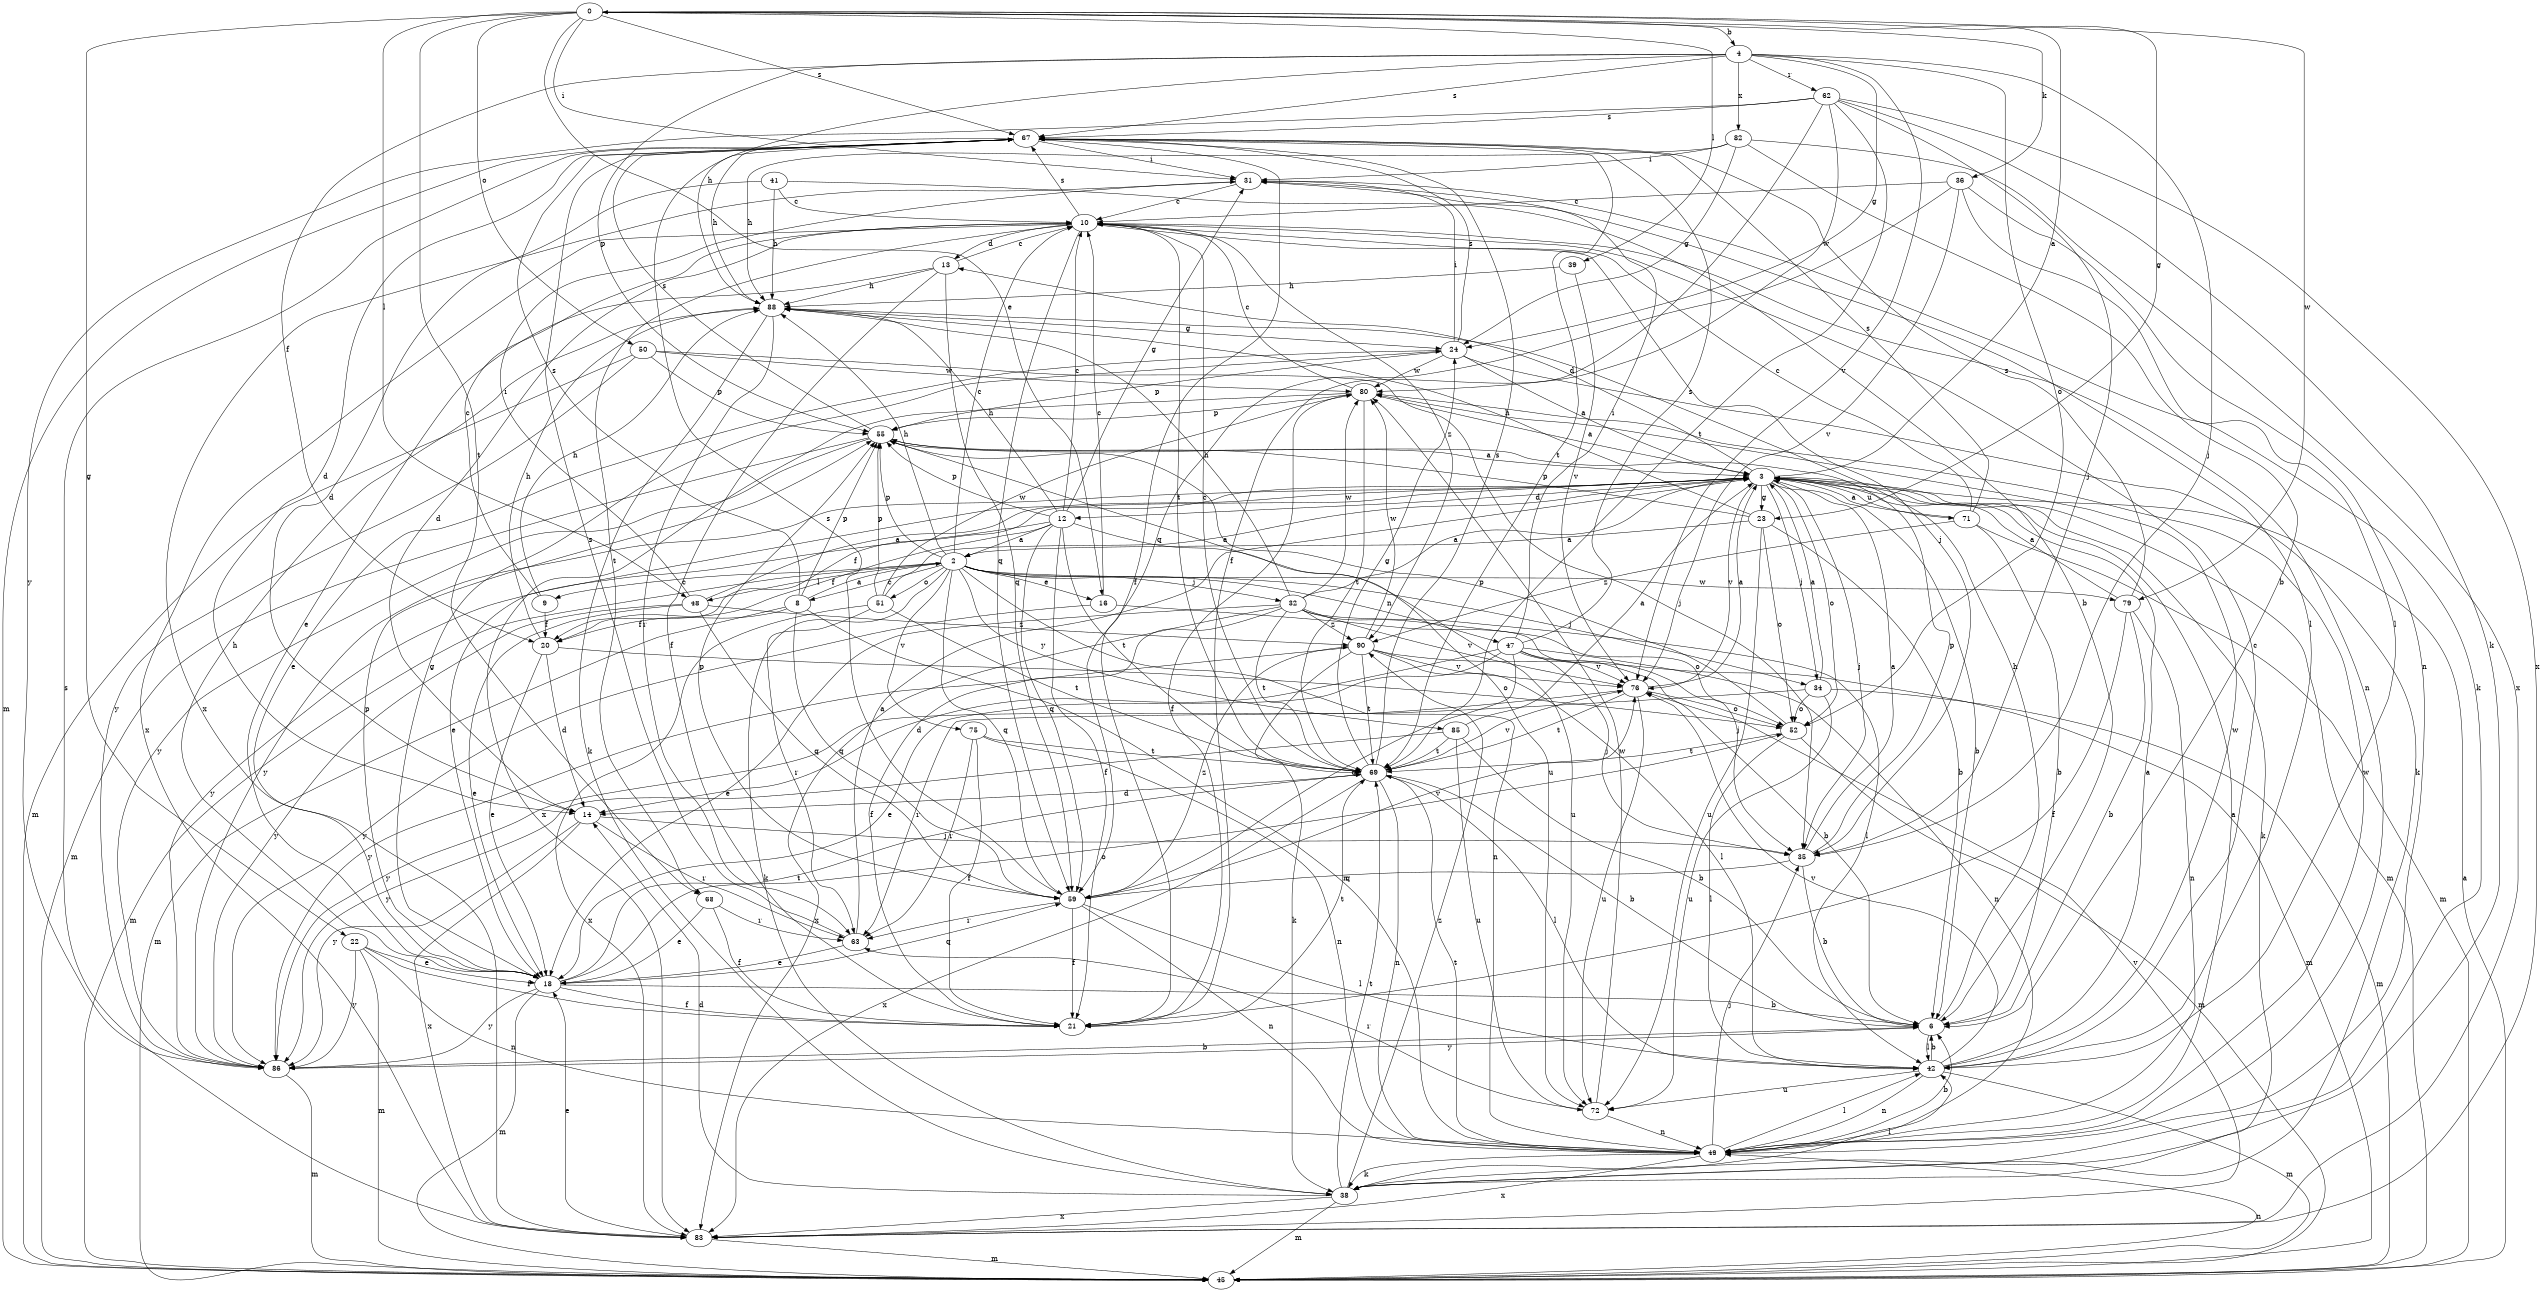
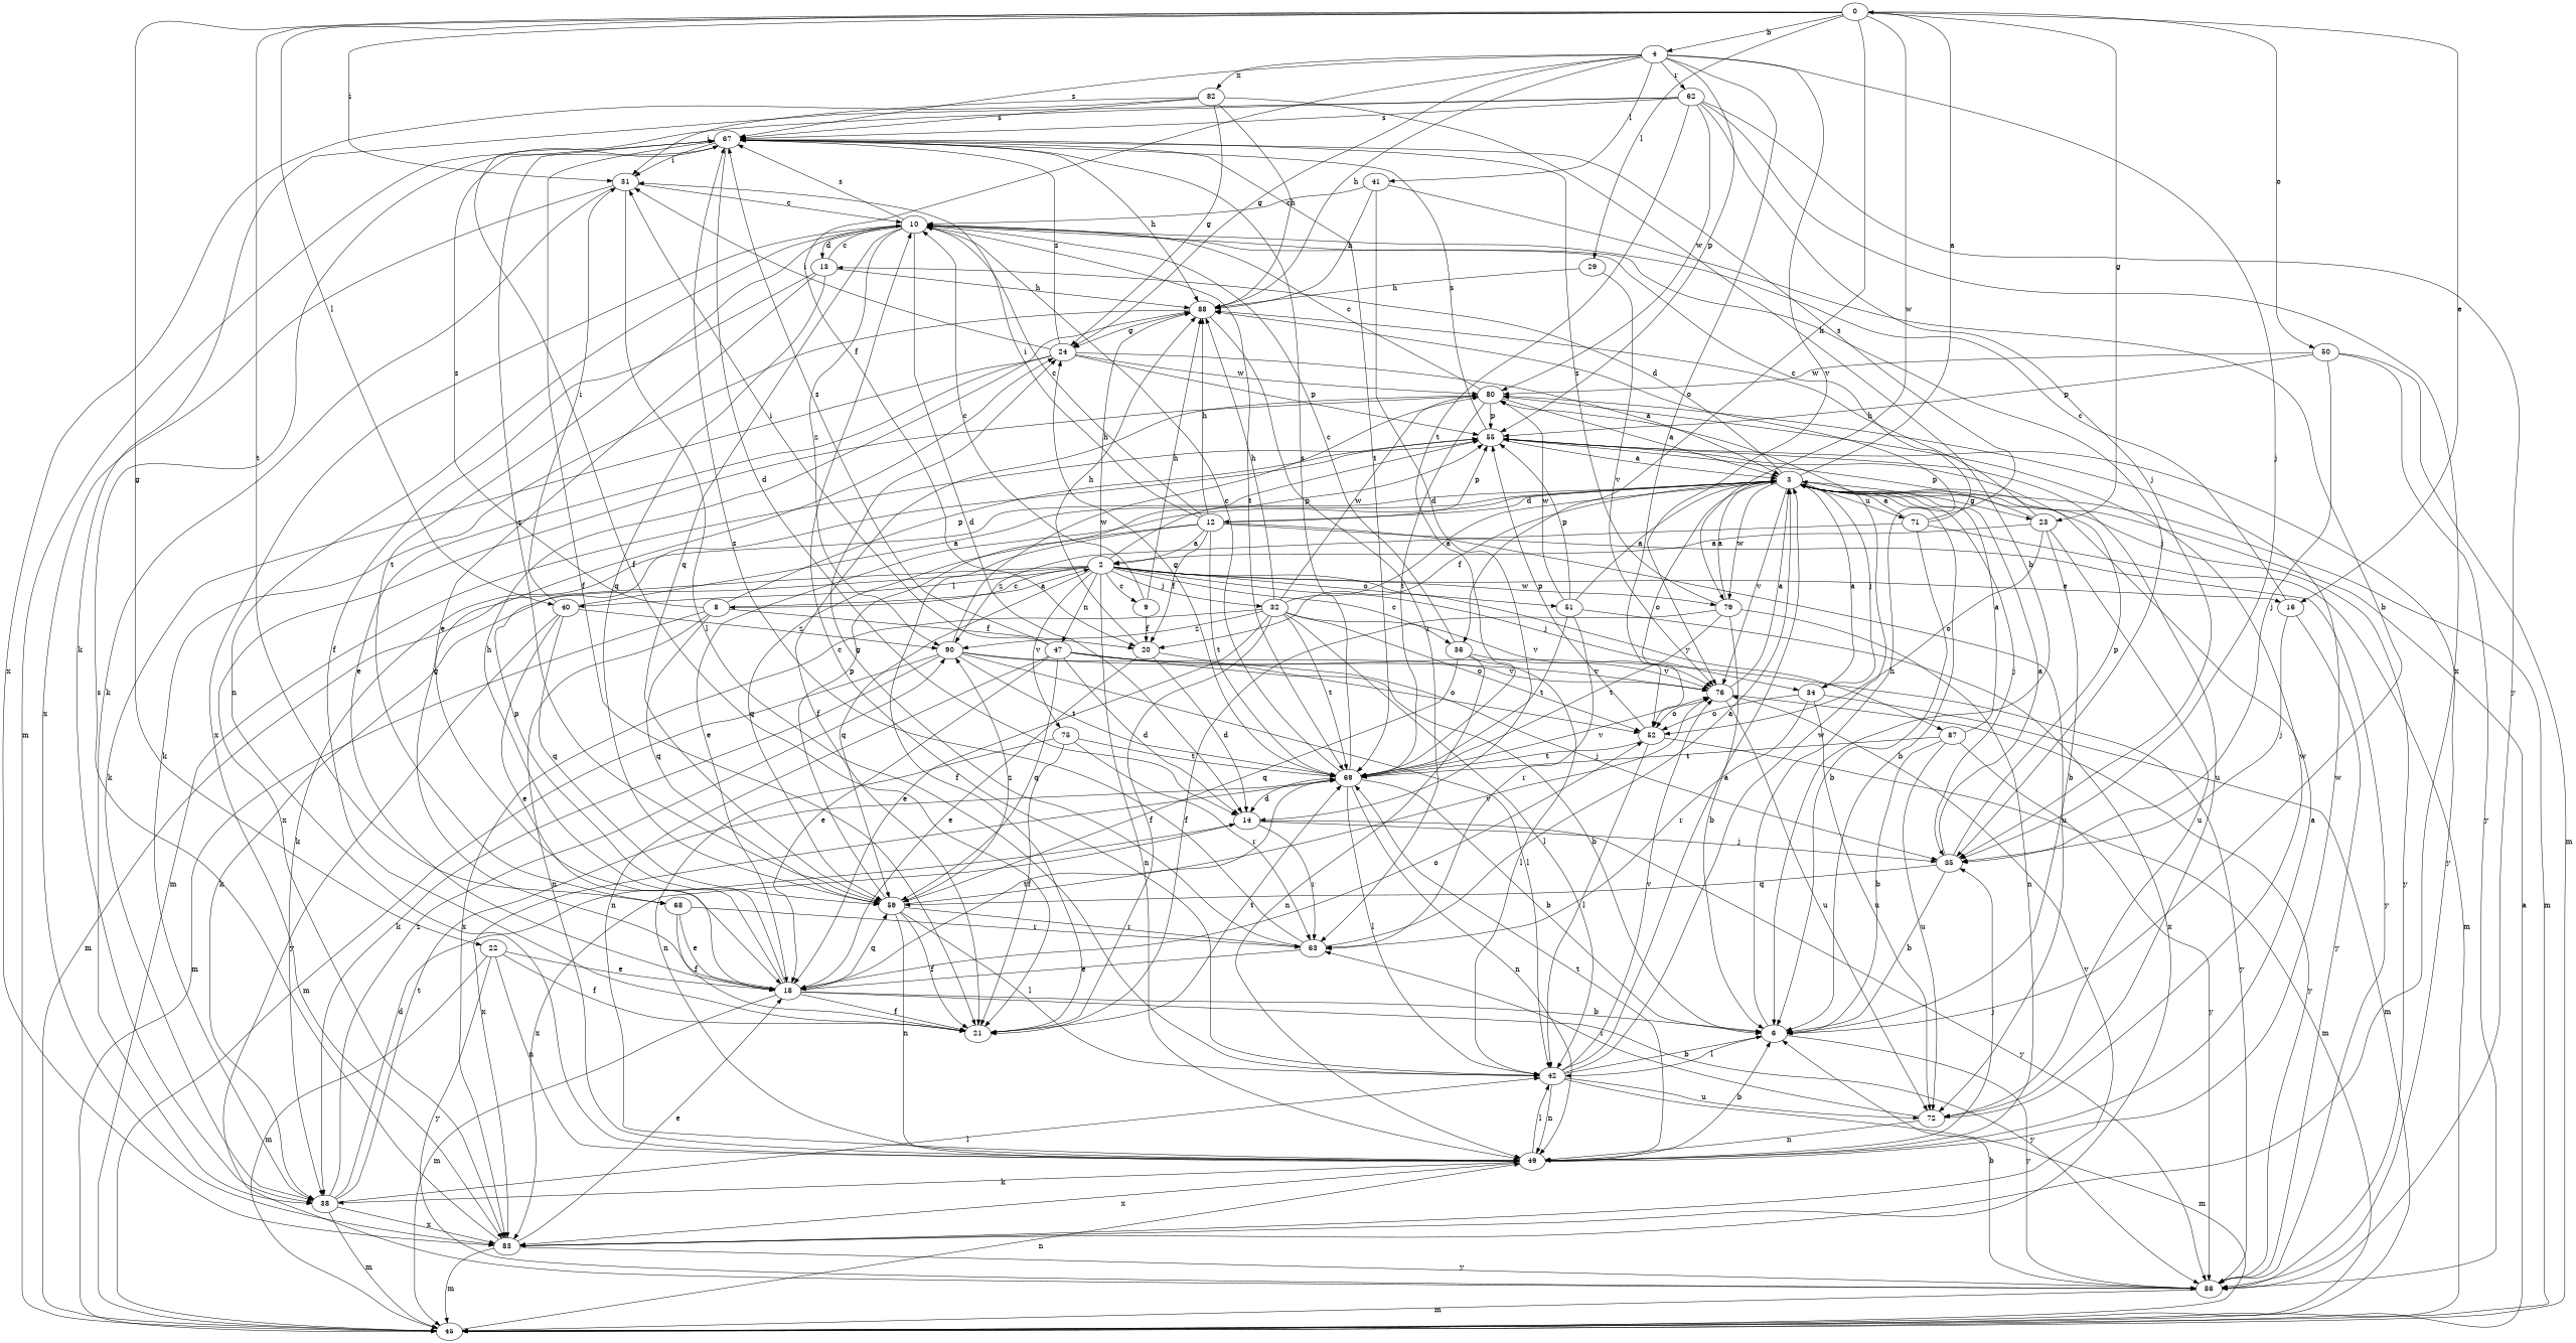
  strict digraph {
    fontname="DejaVu Serif"
    node [fontname="DejaVu Serif"]
    edge [fontname="DejaVu Serif"]
    0
    4
    16
    22
    23
    31
    36
-   39
-   40 [label=48]
+   39 [label=29]
+   40
    50
    67
    68
    79
    n14 [label=88]
    55
    20
    35
    52
    76
    24
    41
    62
    82
    10
    86
    45
    49
    18
    21
    2
    6
    72
    38
    42
    83
    59
    3
    90
    80
    14
    69
    63
    8
    9
    32
    34
    47
    51
    75
-   85
+   85 [label=87]
    13
    12
    71
    0 -> 4 [label=b]
    0 -> 16 [label=e]
    0 -> 22 [label=g]
    0 -> 23 [label=g]
    0 -> 31 [label=i]
    0 -> 36 [label=k]
    0 -> 39 [label=l]
    0 -> 40 [label=l]
    0 -> 50 [label=o]
-   0 -> 67 [label=s]
+   82 -> 67 [label=s]
    0 -> 68 [label=t]
    0 -> 79 [label=w]
    4 -> 67 [label=s]
    4 -> n14 [label=h]
    4 -> 55 [label=p]
    4 -> 20 [label=f]
    4 -> 35 [label=j]
    4 -> 52 [label=o]
    4 -> 76 [label=v]
    4 -> 24 [label=g]
+   4 -> 41 [label=l]
    4 -> 62 [label=r]
    4 -> 82 [label=x]
    16 -> 35 [label=j]
    16 -> 10 [label=c]
    16 -> 86 [label=y]
    22 -> 86 [label=y]
    22 -> 45 [label=m]
    22 -> 49 [label=n]
    22 -> 18 [label=e]
    22 -> 21 [label=f]
    23 -> n14 [label=h]
    23 -> 55 [label=p]
    23 -> 52 [label=o]
    23 -> 2 [label=a]
    23 -> 6 [label=b]
    23 -> 72 [label=u]
    31 -> 10 [label=c]
    31 -> 38 [label=k]
    31 -> 42 [label=l]
    31 -> 83 [label=x]
    36 -> 76 [label=v]
    36 -> 10 [label=c]
    36 -> 49 [label=n]
    36 -> 42 [label=l]
    36 -> 59 [label=q]
    39 -> n14 [label=h]
    39 -> 76 [label=v]
    40 -> 31 [label=i]
    40 -> 86 [label=y]
    40 -> 18 [label=e]
    40 -> 59 [label=q]
    40 -> 3 [label=a]
    40 -> 90 [label=z]
    50 -> 55 [label=p]
    50 -> 35 [label=j]
    50 -> 86 [label=y]
    50 -> 45 [label=m]
    50 -> 80 [label=w]
    67 -> 31 [label=i]
    67 -> n14 [label=h]
    67 -> 45 [label=m]
    67 -> 21 [label=f]
    67 -> 14 [label=d]
    67 -> 69 [label=t]
    68 -> 18 [label=e]
    68 -> 21 [label=f]
    68 -> 63 [label=r]
    79 -> 67 [label=s]
    79 -> 49 [label=n]
    79 -> 21 [label=f]
    79 -> 6 [label=b]
    79 -> 3 [label=a]
    n14 -> 24 [label=g]
    n14 -> 38 [label=k]
    n14 -> 63 [label=r]
    55 -> 67 [label=s]
    55 -> 86 [label=y]
    55 -> 45 [label=m]
    55 -> 72 [label=u]
    55 -> 3 [label=a]
    20 -> n14 [label=h]
    20 -> 52 [label=o]
    20 -> 18 [label=e]
    20 -> 14 [label=d]
    35 -> 55 [label=p]
    35 -> 6 [label=b]
    35 -> 59 [label=q]
    35 -> 3 [label=a]
    52 -> 55 [label=p]
    52 -> 45 [label=m]
    52 -> 42 [label=l]
    52 -> 69 [label=t]
    76 -> 52 [label=o]
    76 -> 86 [label=y]
    76 -> 72 [label=u]
    76 -> 3 [label=a]
-   76 -> 69 [label=t]
+   79 -> 69 [label=t]
    24 -> 31 [label=i]
    24 -> 67 [label=s]
    24 -> 55 [label=p]
    24 -> 18 [label=e]
    24 -> 38 [label=k]
    24 -> 3 [label=a]
    24 -> 80 [label=w]
    41 -> n14 [label=h]
    41 -> 10 [label=c]
    41 -> 6 [label=b]
    41 -> 14 [label=d]
    62 -> 67 [label=s]
    62 -> 35 [label=j]
    62 -> 86 [label=y]
    62 -> 21 [label=f]
    62 -> 38 [label=k]
    62 -> 83 [label=x]
    62 -> 80 [label=w]
    62 -> 69 [label=t]
    82 -> 31 [label=i]
    82 -> n14 [label=h]
    82 -> 24 [label=g]
    82 -> 6 [label=b]
    82 -> 83 [label=x]
    10 -> 67 [label=s]
    10 -> 68 [label=t]
    10 -> 35 [label=j]
    10 -> 49 [label=n]
    10 -> 83 [label=x]
    10 -> 59 [label=q]
    10 -> 90 [label=z]
    10 -> 14 [label=d]
    10 -> 69 [label=t]
    10 -> 13 [label=d]
    86 -> 45 [label=m]
    86 -> 6 [label=b]
    45 -> 49 [label=n]
    45 -> 3 [label=a]
    49 -> 35 [label=j]
    49 -> 6 [label=b]
    49 -> 38 [label=k]
    49 -> 42 [label=l]
    49 -> 83 [label=x]
    49 -> 3 [label=a]
    49 -> 80 [label=w]
    49 -> 69 [label=t]
    18 -> n14 [label=h]
    18 -> 55 [label=p]
    18 -> 52 [label=o]
    18 -> 24 [label=g]
    18 -> 86 [label=y]
    18 -> 45 [label=m]
    18 -> 21 [label=f]
    18 -> 6 [label=b]
    18 -> 59 [label=q]
    18 -> 69 [label=t]
    21 -> 69 [label=t]
    2 -> 16 [label=e]
    2 -> 40 [label=l]
    2 -> 79 [label=w]
    2 -> n14 [label=h]
    2 -> 55 [label=p]
-   2 -> 10 [label=c]
+   2 -> 36 [label=c]
    2 -> 45 [label=m]
    2 -> 49 [label=n]
    2 -> 38 [label=k]
    2 -> 59 [label=q]
    2 -> 8 [label=c]
    2 -> 9 [label=c]
    2 -> 32 [label=j]
    2 -> 34 [label=j]
    2 -> 47 [label=n]
    2 -> 51 [label=o]
    2 -> 75 [label=v]
    2 -> 85 [label=y]
    6 -> n14 [label=h]
    6 -> 86 [label=y]
    6 -> 42 [label=l]
    72 -> 49 [label=n]
    72 -> 80 [label=w]
    72 -> 63 [label=r]
    38 -> 45 [label=m]
    38 -> 42 [label=l]
    38 -> 83 [label=x]
    38 -> 90 [label=z]
    38 -> 14 [label=d]
    38 -> 69 [label=t]
    42 -> 76 [label=v]
    42 -> 10 [label=c]
    42 -> 45 [label=m]
    42 -> 49 [label=n]
    42 -> 6 [label=b]
    42 -> 72 [label=u]
    42 -> 3 [label=a]
    42 -> 80 [label=w]
    83 -> 67 [label=s]
    83 -> 76 [label=v]
+   83 -> 86 [label=y]
    83 -> 45 [label=m]
    83 -> 18 [label=e]
    59 -> 67 [label=s]
    59 -> 55 [label=p]
    59 -> 76 [label=v]
    59 -> 49 [label=n]
    59 -> 21 [label=f]
    59 -> 42 [label=l]
    59 -> 90 [label=z]
    59 -> 63 [label=r]
    3 -> 0 [label=a]
    3 -> 23 [label=g]
+   3 -> 79 [label=w]
    3 -> 20 [label=f]
    3 -> 35 [label=j]
    3 -> 52 [label=o]
    3 -> 76 [label=v]
    3 -> 86 [label=y]
    3 -> 45 [label=m]
    3 -> 18 [label=e]
    3 -> 6 [label=b]
    3 -> 38 [label=k]
    3 -> 34 [label=j]
    3 -> 13 [label=d]
    3 -> 12 [label=d]
    3 -> 71 [label=u]
    90 -> 76 [label=v]
    90 -> 86 [label=y]
    90 -> 45 [label=m]
    90 -> 38 [label=k]
    90 -> 42 [label=l]
    90 -> 80 [label=w]
    90 -> 69 [label=t]
    80 -> 55 [label=p]
    80 -> 10 [label=c]
    80 -> 21 [label=f]
    80 -> 83 [label=x]
    80 -> 3 [label=a]
    80 -> 69 [label=t]
    14 -> 35 [label=j]
    14 -> 86 [label=y]
    14 -> 83 [label=x]
    14 -> 63 [label=r]
    69 -> 67 [label=s]
    69 -> 76 [label=v]
    69 -> 24 [label=g]
    69 -> 10 [label=c]
    69 -> 49 [label=n]
    69 -> 6 [label=b]
    69 -> 42 [label=l]
    69 -> 83 [label=x]
    69 -> 14 [label=d]
    63 -> 67 [label=s]
+   63 -> 24 [label=g]
    63 -> 18 [label=e]
    63 -> 3 [label=a]
    8 -> 67 [label=s]
    8 -> 55 [label=p]
    8 -> 20 [label=f]
    8 -> 45 [label=m]
    8 -> 49 [label=n]
    8 -> 2 [label=a]
    8 -> 59 [label=q]
    9 -> n14 [label=h]
    9 -> 20 [label=f]
    9 -> 10 [label=c]
    32 -> n14 [label=h]
    32 -> 52 [label=o]
    32 -> 76 [label=v]
    32 -> 18 [label=e]
    32 -> 21 [label=f]
    32 -> 42 [label=l]
    32 -> 83 [label=x]
    32 -> 3 [label=a]
    32 -> 90 [label=z]
    32 -> 80 [label=w]
    32 -> 69 [label=t]
    34 -> 52 [label=o]
    34 -> 45 [label=m]
    34 -> 72 [label=u]
    34 -> 3 [label=a]
    34 -> 63 [label=r]
    47 -> 31 [label=i]
    47 -> 67 [label=s]
    47 -> 35 [label=j]
    47 -> 76 [label=v]
    47 -> 49 [label=n]
    47 -> 18 [label=e]
    47 -> 6 [label=b]
    47 -> 59 [label=q]
    47 -> 14 [label=d]
    51 -> 55 [label=p]
    51 -> 83 [label=x]
    51 -> 3 [label=a]
    51 -> 80 [label=w]
    51 -> 69 [label=t]
    51 -> 63 [label=r]
    75 -> 49 [label=n]
    75 -> 21 [label=f]
    75 -> 69 [label=t]
    75 -> 63 [label=r]
    85 -> 86 [label=y]
    85 -> 6 [label=b]
    85 -> 72 [label=u]
    85 -> 3 [label=a]
    85 -> 69 [label=t]
    13 -> n14 [label=h]
    13 -> 10 [label=c]
    13 -> 18 [label=e]
    13 -> 21 [label=f]
    13 -> 59 [label=q]
-   12 -> 31 [label=g]
+   12 -> 31 [label=i]
    12 -> n14 [label=h]
    12 -> 55 [label=p]
    12 -> 20 [label=f]
    12 -> 10 [label=c]
    12 -> 86 [label=y]
    12 -> 21 [label=f]
    12 -> 2 [label=a]
    12 -> 72 [label=u]
    12 -> 59 [label=q]
    12 -> 69 [label=t]
    71 -> 67 [label=s]
    71 -> 10 [label=c]
    71 -> 45 [label=m]
    71 -> 6 [label=b]
    71 -> 3 [label=a]
    71 -> 90 [label=z]
  }
